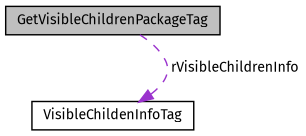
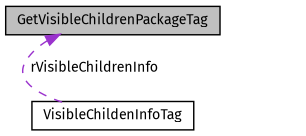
  digraph {
    fontname="Fira Sans"
    node [color=black fontname="Fira Sans" fontsize=10 shape=record style=filled]
    n1 [fillcolor=grey75 fontcolor=black height=0.2 label=GetVisibleChildrenPackageTag width=0.4]
    n2 [fillcolor=white height=0.2 label=VisibleChildenInfoTag width=0.4]
-   n2 -> n1 [color=darkorchid3 dir=back fontname="Fira Sans" fontsize=10 label=" rVisibleChildrenInfo" labelfontname=Helvetica labelfontsize=10 style=dashed]
+   n1 -> n2 [color=darkorchid3 dir=back fontname="Fira Sans" fontsize=10 label=" rVisibleChildrenInfo" labelfontname=Helvetica labelfontsize=10 style=dashed]
  }
